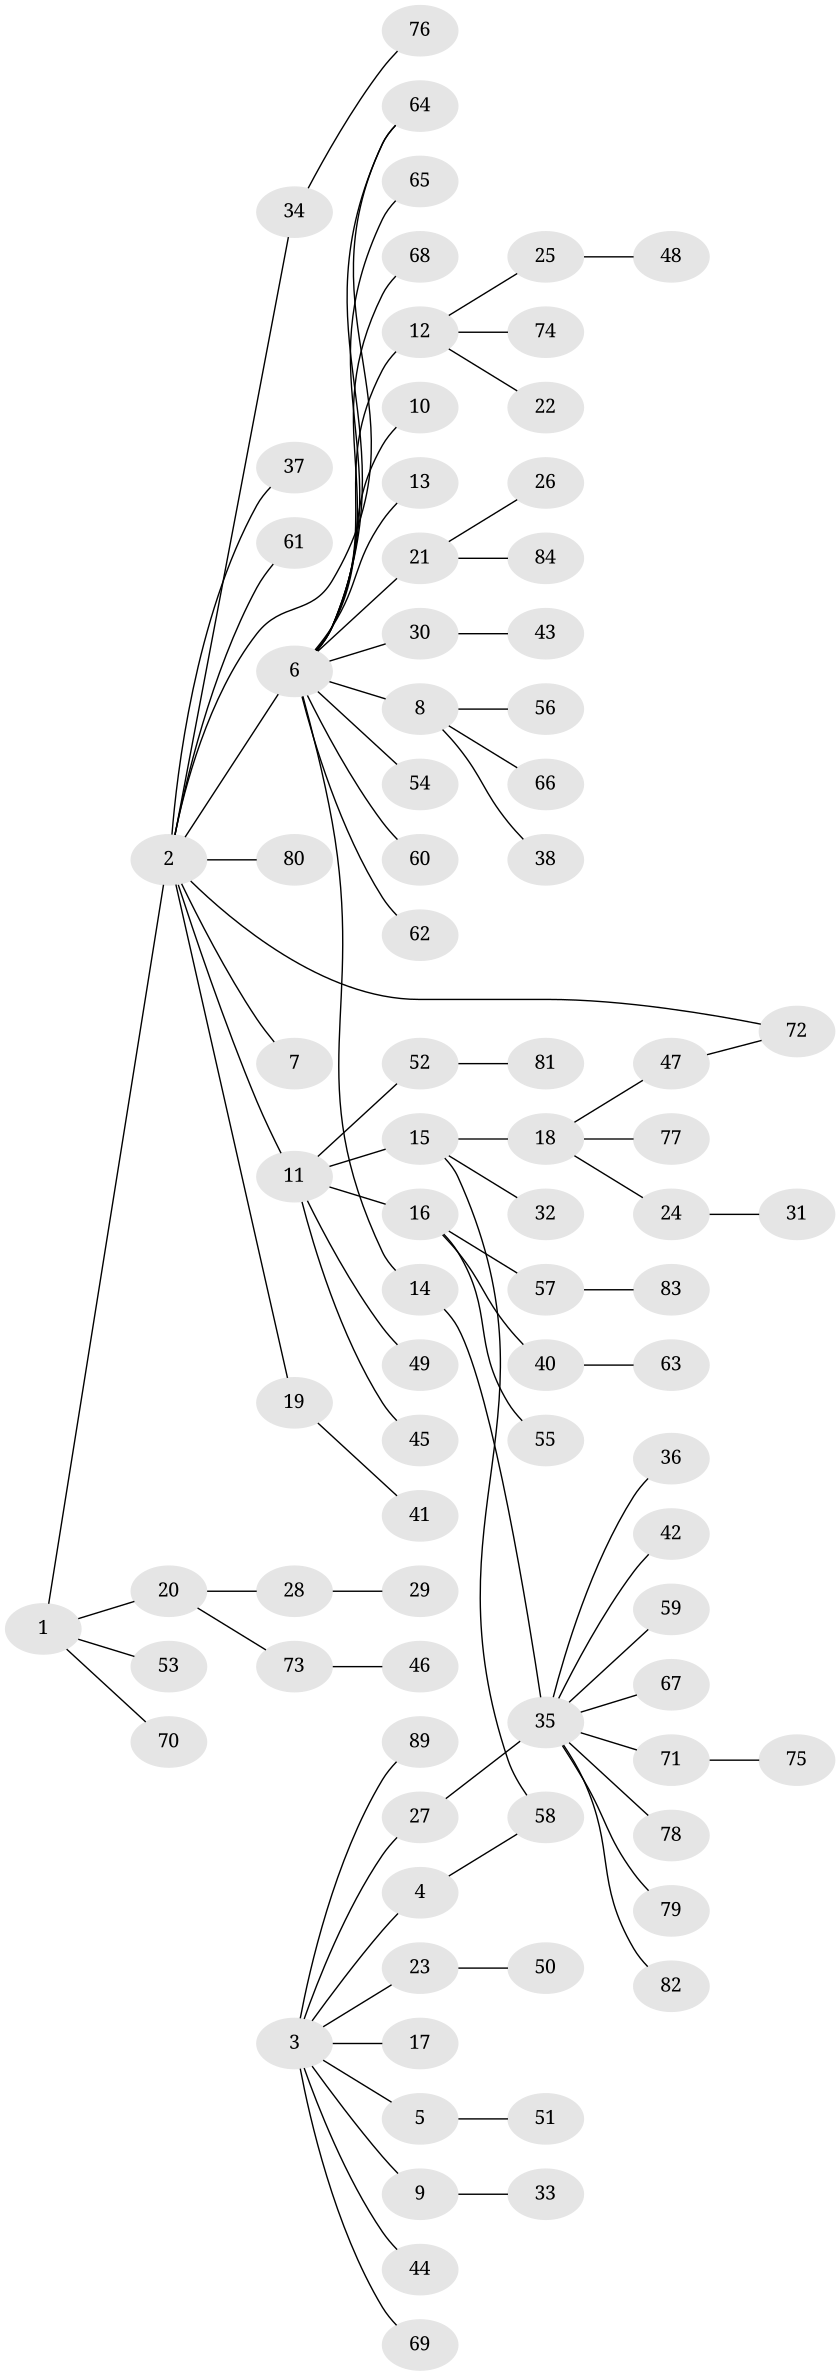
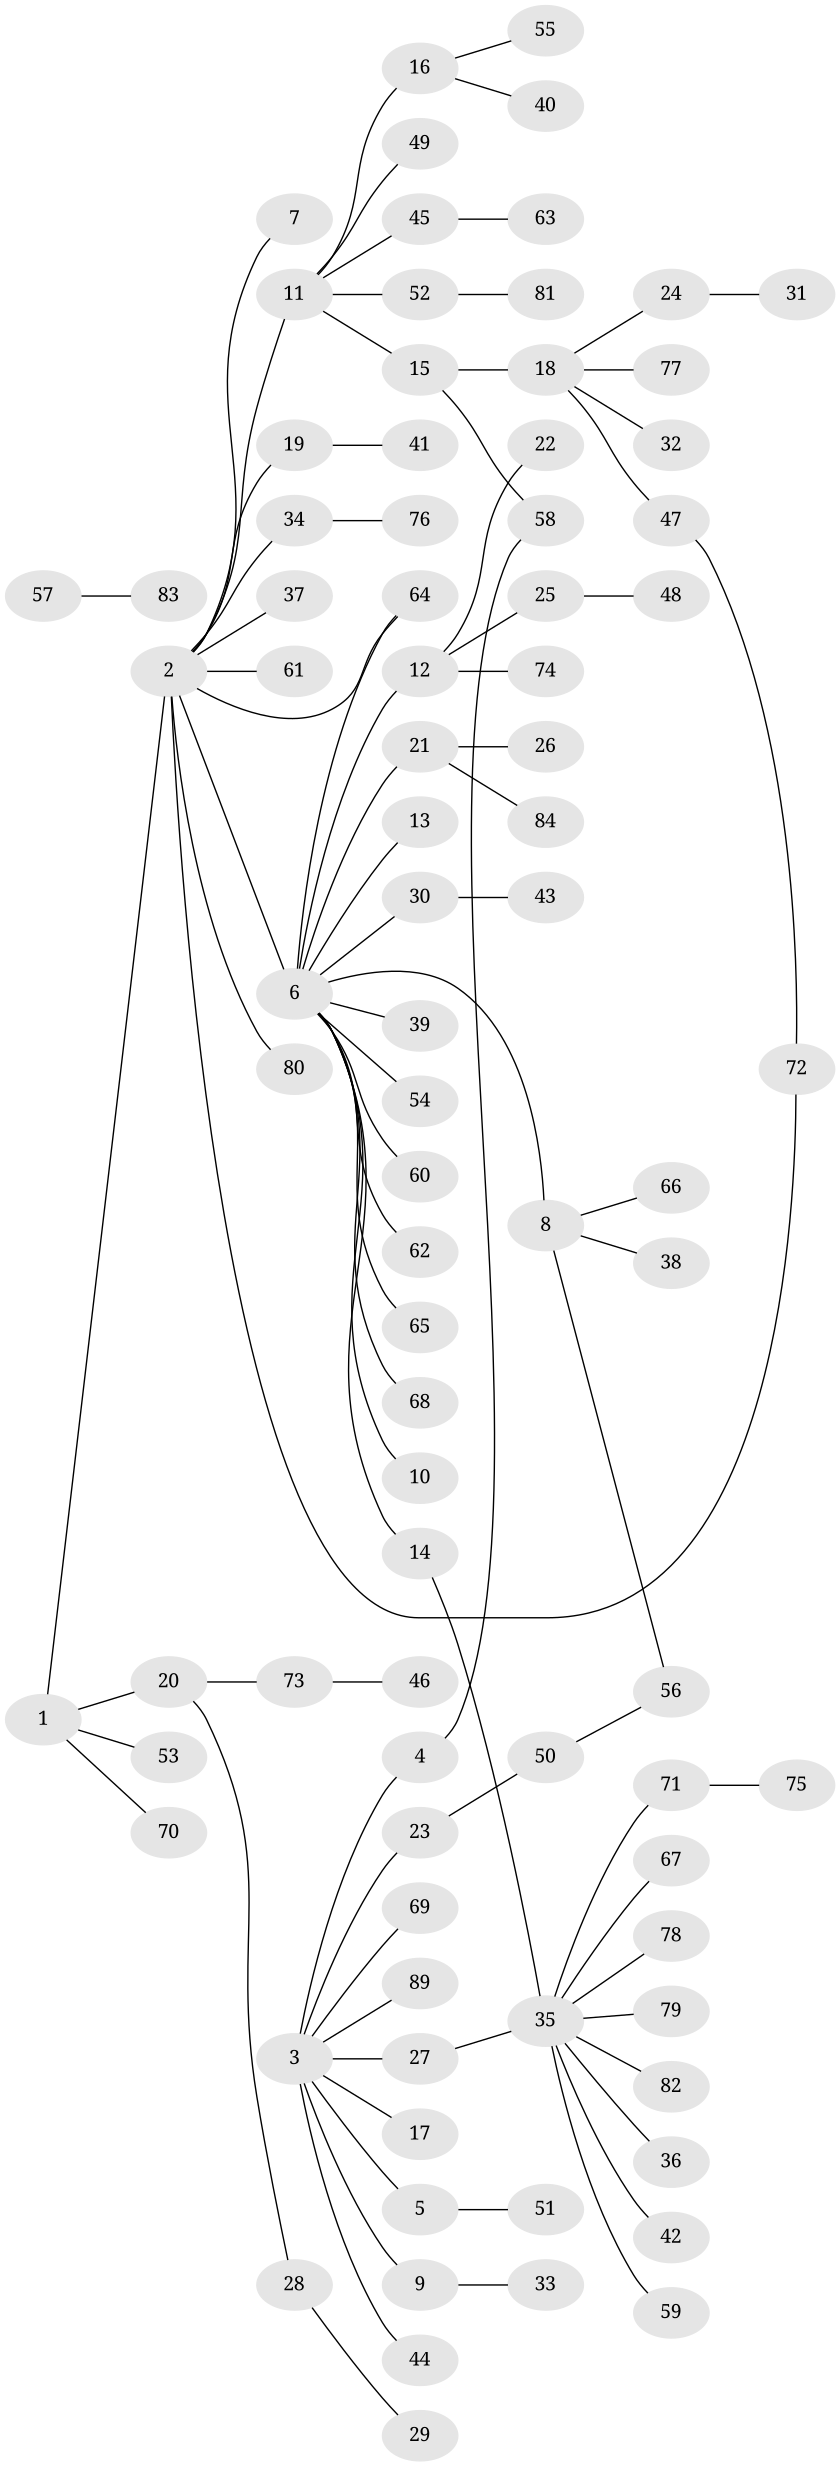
  graph {
    fontname="Noto Serif"
    rankdir=LR
    node [color=gray90 fontname="Noto Serif" style=filled]
    edge [fontname="Noto Serif"]
    1
    2
    20
    53
    70
    6
    7
    11
    19
    34
    37
    61
    64
    72
    80
    28
    73
    3
    4
    5
    9
    17
    23
    27
    44
    69
    n27 [label=89]
    8
    10
    12
    13
    14
    21
    30
+   39
    54
    60
    62
    65
    68
    15
    16
    45
    49
    52
    41
    76
    58
    51
    33
    50
    35
    38
    56
    66
    22
    25
    74
    26
    84
    43
    18
    40
    55
    57
    63
    81
    48
    36
    42
    59
    67
    71
    78
    79
    82
    24
    32
    47
    77
    83
    31
    29
    46
    75
    1 -- 2
    1 -- 20
    1 -- 53
    1 -- 70
    2 -- 6
    2 -- 7
    2 -- 11
    2 -- 19
    2 -- 34
    2 -- 37
    2 -- 61
    2 -- 64
    2 -- 72
    2 -- 80
    20 -- 28
    20 -- 73
    6 -- 64
    6 -- 8
    6 -- 10
    6 -- 12
    6 -- 13
    6 -- 14
    6 -- 21
    6 -- 30
+   6 -- 39
    6 -- 54
    6 -- 60
    6 -- 62
    6 -- 65
    6 -- 68
    11 -- 15
    11 -- 16
    11 -- 45
    11 -- 49
    11 -- 52
    19 -- 41
    34 -- 76
    28 -- 29
    73 -- 46
    3 -- 4
    3 -- 5
    3 -- 9
    3 -- 17
    3 -- 23
    3 -- 27
    3 -- 44
    3 -- 69
    3 -- n27
    4 -- 58
    5 -- 51
    9 -- 33
    23 -- 50
    27 -- 35
    8 -- 38
    8 -- 56
    8 -- 66
    12 -- 22
    12 -- 25
    12 -- 74
    14 -- 35
    21 -- 26
    21 -- 84
    30 -- 43
    15 -- 58
    15 -- 18
    16 -- 40
    16 -- 55
-   16 -- 57
-   40 -- 63
+   45 -- 63
    52 -- 81
+   50 -- 56
    35 -- 36
    35 -- 42
    35 -- 59
    35 -- 67
    35 -- 71
    35 -- 78
    35 -- 79
    35 -- 82
    25 -- 48
    18 -- 24
-   15 -- 32
+   18 -- 32
    18 -- 47
    18 -- 77
    57 -- 83
    71 -- 75
    24 -- 31
    47 -- 72
  }
